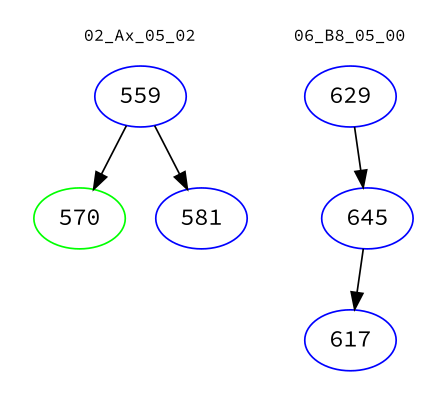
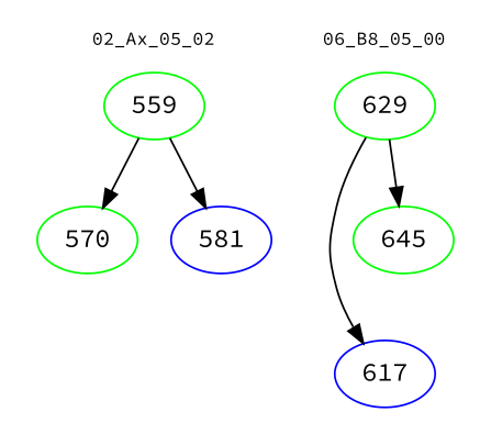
  digraph {
    fontname="Source Code Pro"
    node [color=blue fontname="Source Code Pro"]
    edge [color=black fontname="Source Code Pro"]
-   n1 [label=559]
+   n1 [color=green label=559]
    n2 [color=green label=570]
    n3 [label=581]
-   n4 [label=629]
+   n4 [color=green label=629]
    n5 [label=617]
-   n6 [label=645]
+   n6 [color=green label=645]
    subgraph cluster_1 {
      color=white
      fontsize=10
      label="02_Ax_05_02"
      n1
      n2
      n3
    }
    subgraph cluster_2 {
      color=white
      fontsize=10
      label="06_B8_05_00"
      n4
      n5
      n6
    }
    n1 -> n2
    n1 -> n3
-   n6 -> n5
+   n4 -> n5
    n4 -> n6
  }
